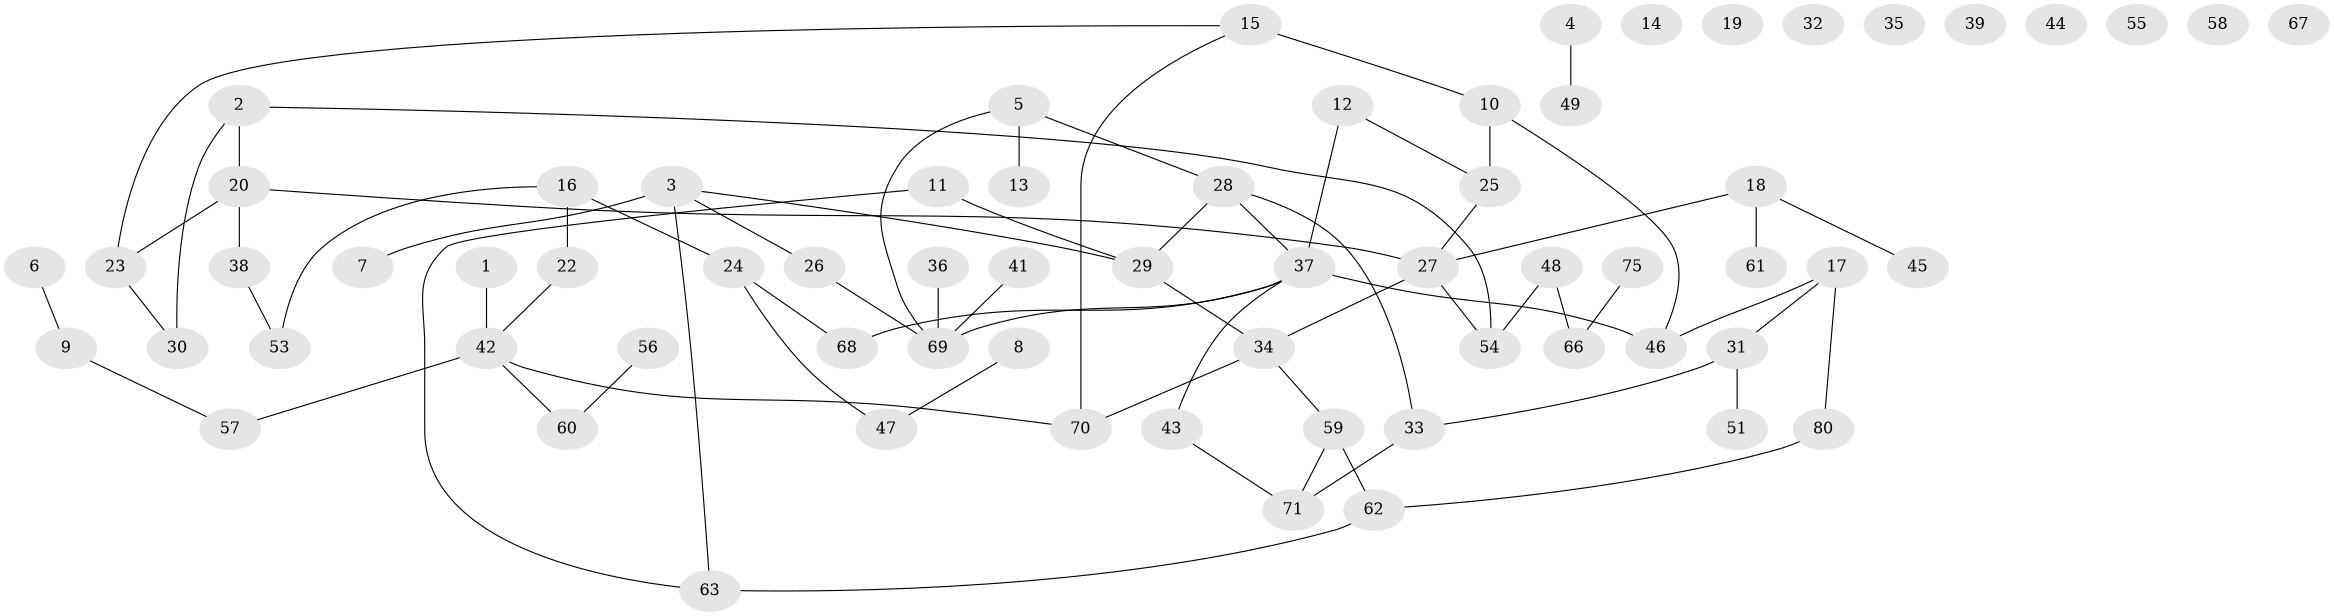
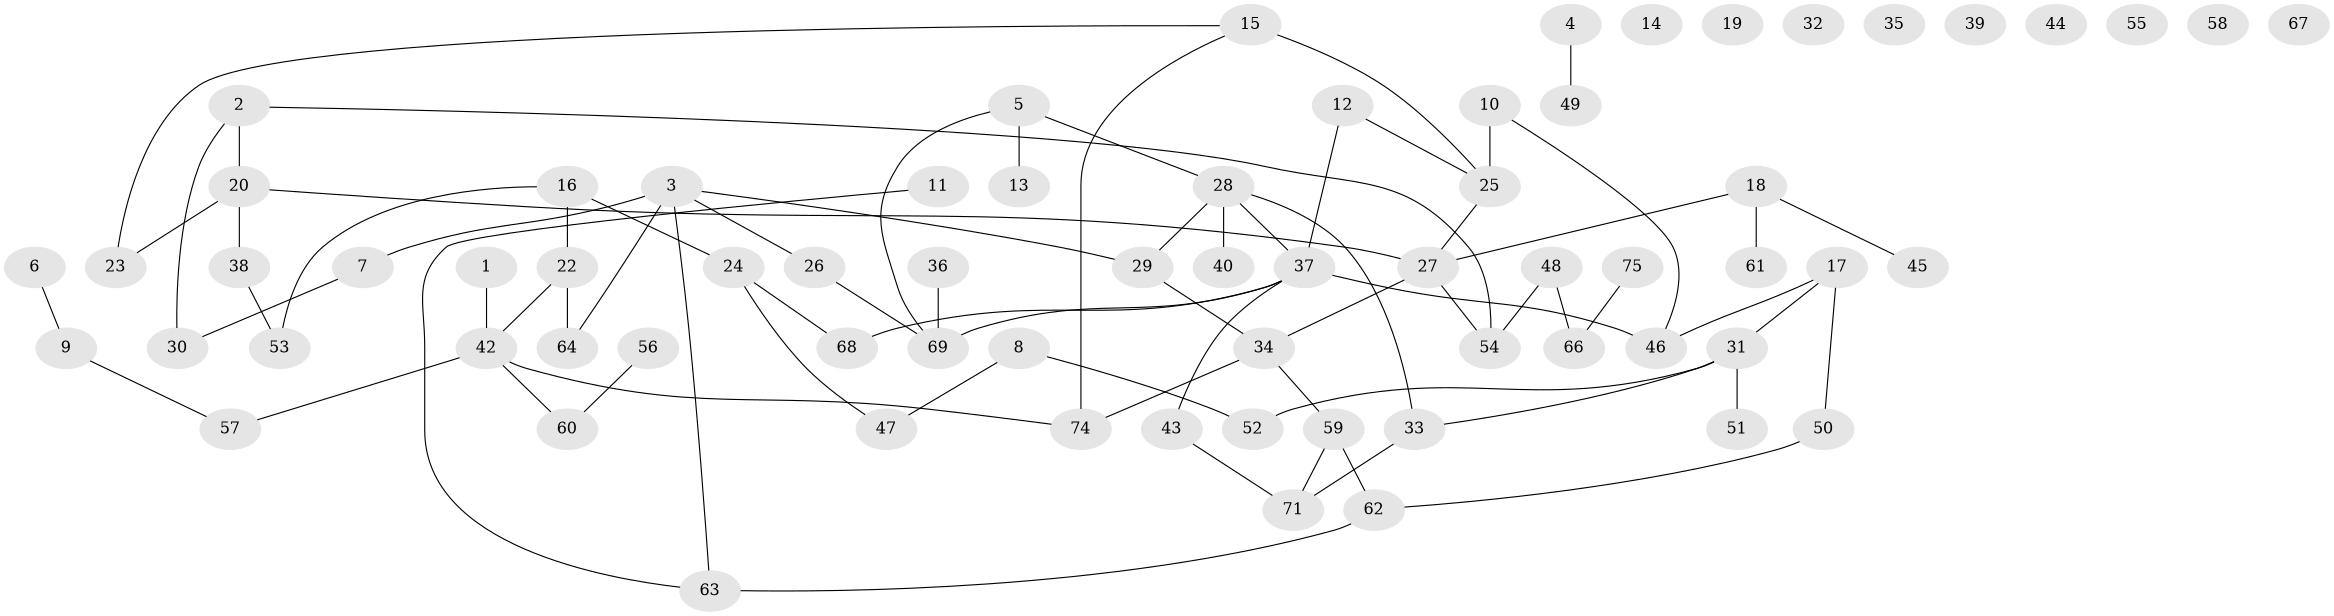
  graph {
    node [color=gray90 style=filled]
    1
    42
    38
    53
    2
    20
    30
    54
    23
    27
    3
    7
    26
    29
    63
+   64
    69
    34
    4
    49
    5
    13
    28
    37
    33
+   40
    6
    9
    57
    8
+   52
    47
    10
    25
    46
    11
    12
    68
    43
    14
    15
-   70
+   70 [label=74]
    16
    22
    24
    17
    31
-   50 [label=80]
+   50
    51
    62
    18
    45
    61
    19
    60
    59
    71
    32
    35
    36
    39
-   41
    44
    48
    66
    55
    56
    58
    n69 [label=75]
    67
    1 -- 42
    42 -- 57
    42 -- 70
    42 -- 60
    38 -- 53
    2 -- 20
    2 -- 30
    2 -- 54
    20 -- 38
    20 -- 23
    20 -- 27
    27 -- 54
    27 -- 34
    3 -- 7
    3 -- 26
    3 -- 29
    3 -- 63
-   23 -- 30
+   3 -- 64
+   7 -- 30
    26 -- 69
    29 -- 34
    34 -- 70
    34 -- 59
    4 -- 49
    5 -- 69
    5 -- 13
    5 -- 28
    28 -- 29
    28 -- 37
    28 -- 33
+   28 -- 40
    37 -- 69
    37 -- 46
    37 -- 68
    37 -- 43
    33 -- 71
    6 -- 9
    9 -- 57
+   8 -- 52
    8 -- 47
    10 -- 25
    10 -- 46
    25 -- 27
-   11 -- 29
    11 -- 63
    12 -- 37
    12 -- 25
    43 -- 71
    15 -- 23
-   15 -- 10
+   15 -- 25
    15 -- 70
    16 -- 53
    16 -- 22
    16 -- 24
    22 -- 42
+   22 -- 64
    24 -- 47
    24 -- 68
    17 -- 46
    17 -- 31
    17 -- 50
    31 -- 33
+   31 -- 52
    31 -- 51
    50 -- 62
    62 -- 63
    18 -- 27
    18 -- 45
    18 -- 61
    59 -- 62
    59 -- 71
    36 -- 69
-   41 -- 69
    48 -- 54
    48 -- 66
    56 -- 60
    n69 -- 66
  }
